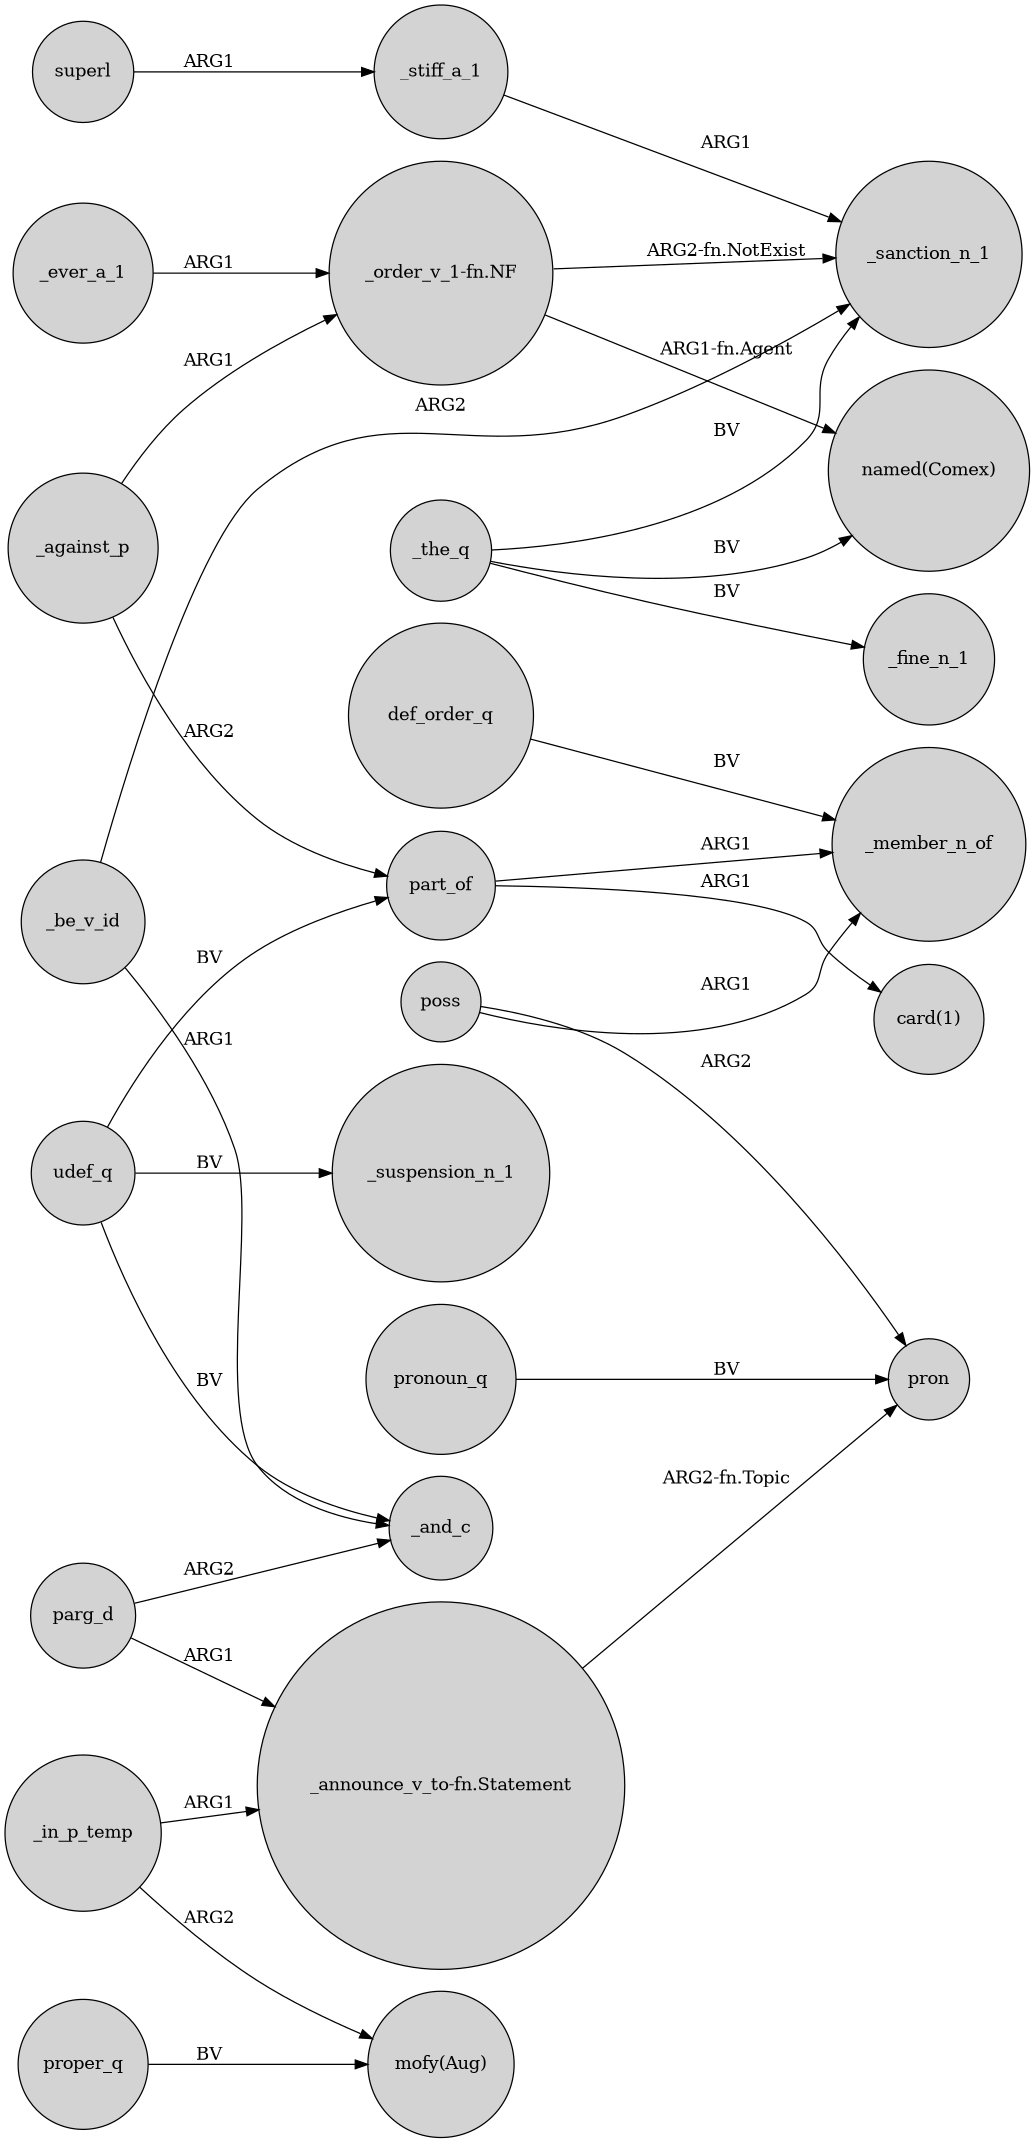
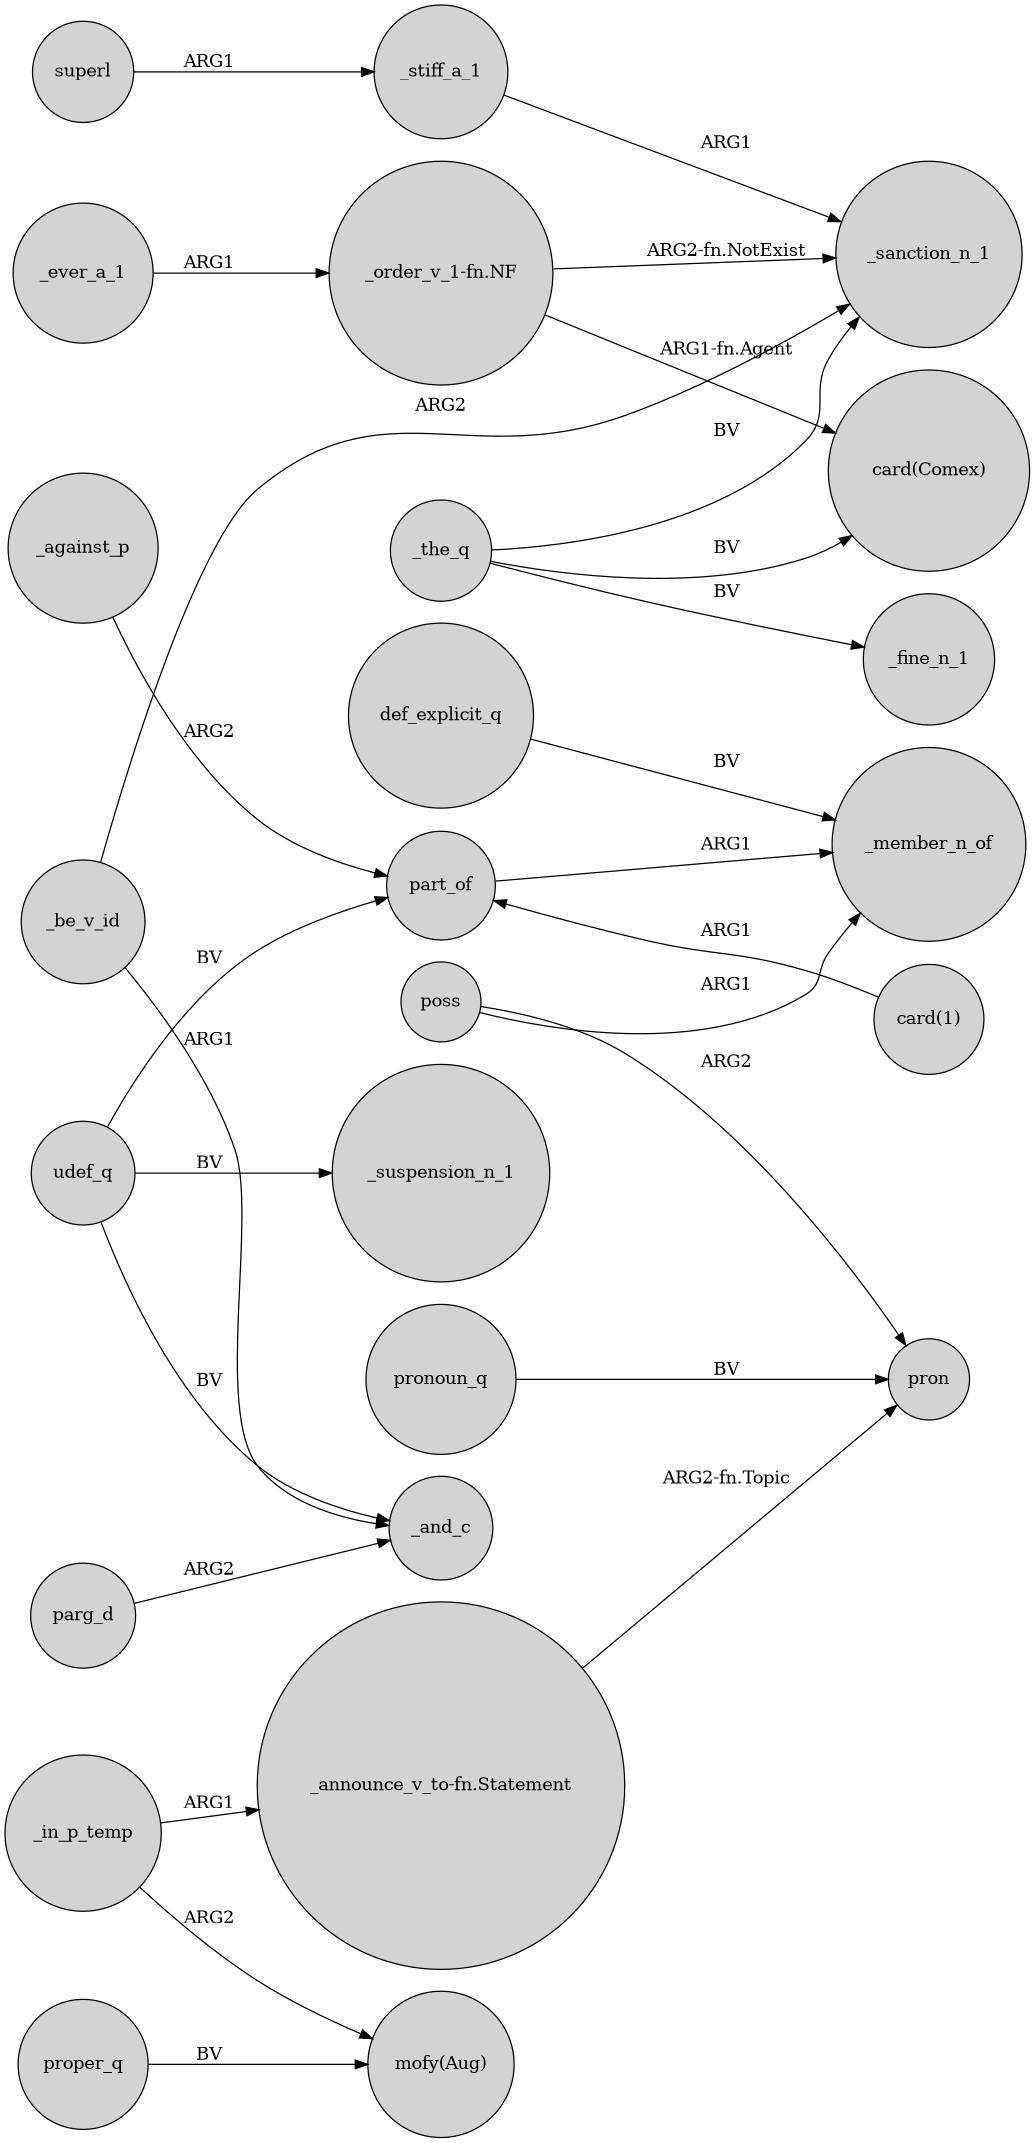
  digraph {
    rankdir=LR
    node [shape=circle style=filled]
    superl
    _stiff_a_1
    _sanction_n_1
    _in_p_temp
    "_announce_v_to-fn.Statement"
    "mofy(Aug)"
    pron
    udef_q
    _and_c
    part_of
    _suspension_n_1
    _member_n_of
    poss
    "_order_v_1-fn.NF"
-   "named(Comex)"
-   def_explicit_q [label=def_order_q]
+   "named(Comex)" [label="card(Comex)"]
+   def_explicit_q
    _against_p
    _be_v_id
    _the_q
    _fine_n_1
    parg_d
    pronoun_q
    _ever_a_1
    proper_q
    "card(1)"
    superl -> _stiff_a_1 [label=ARG1]
    _stiff_a_1 -> _sanction_n_1 [label=ARG1]
    _in_p_temp -> "_announce_v_to-fn.Statement" [label=ARG1]
    _in_p_temp -> "mofy(Aug)" [label=ARG2]
    "_announce_v_to-fn.Statement" -> pron [label="ARG2-fn.Topic"]
    udef_q -> _and_c [label=BV]
    udef_q -> part_of [label=BV]
    udef_q -> _suspension_n_1 [label=BV]
    part_of -> _member_n_of [label=ARG1]
    poss -> pron [label=ARG2]
    poss -> _member_n_of [label=ARG1]
    "_order_v_1-fn.NF" -> _sanction_n_1 [label="ARG2-fn.NotExist"]
    "_order_v_1-fn.NF" -> "named(Comex)" [label="ARG1-fn.Agent"]
    def_explicit_q -> _member_n_of [label=BV]
    _against_p -> part_of [label=ARG2]
-   _against_p -> "_order_v_1-fn.NF" [label=ARG1]
    _be_v_id -> _sanction_n_1 [label=ARG2]
    _be_v_id -> _and_c [label=ARG1]
    _the_q -> _sanction_n_1 [label=BV]
    _the_q -> "named(Comex)" [label=BV]
    _the_q -> _fine_n_1 [label=BV]
-   parg_d -> "_announce_v_to-fn.Statement" [label=ARG1]
    parg_d -> _and_c [label=ARG2]
    pronoun_q -> pron [label=BV]
    _ever_a_1 -> "_order_v_1-fn.NF" [label=ARG1]
    proper_q -> "mofy(Aug)" [label=BV]
-   part_of -> "card(1)" [label=ARG1]
+   "card(1)" -> part_of [label=ARG1]
  }
